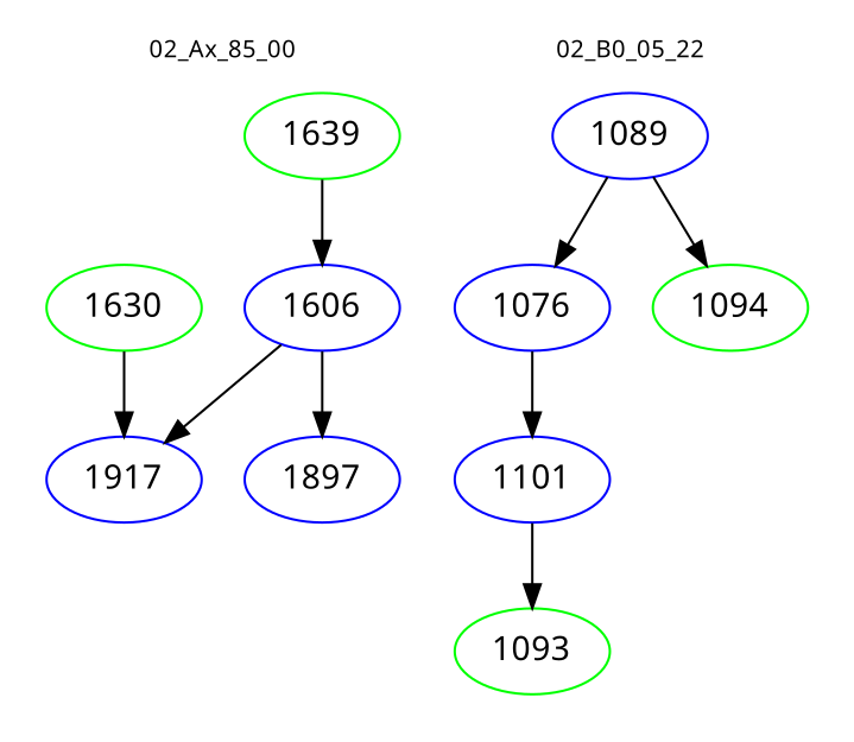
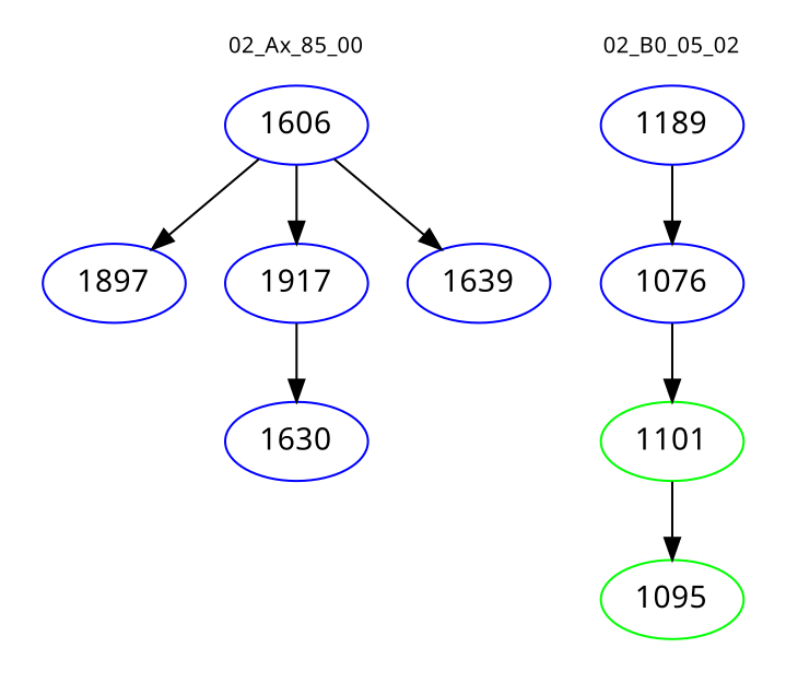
  digraph {
    fontname="Noto Sans"
    node [color=blue fontname="Noto Sans"]
    edge [color=black fontname="Noto Sans"]
    n1 [label=1606]
    n2 [label=1897]
    n3 [label=1917]
-   n4 [color=green label=1639]
-   n5 [color=green label=1630]
-   n6 [label=1089]
+   n4 [label=1639]
+   n5 [label=1630]
+   n6 [label=1189]
    n7 [label=1076]
-   n8 [color=green label=1094]
-   n9 [label=1101]
-   n10 [color=green label=1093]
+   n9 [color=green label=1101]
+   n10 [color=green label=1095]
    subgraph cluster_1 {
      color=white
      fontsize=10
      label="02_Ax_85_00"
      n1
      n2
      n3
      n4
      n5
    }
    subgraph cluster_2 {
      color=white
      fontsize=10
-     label="02_B0_05_22"
+     label="02_B0_05_02"
      n6
      n7
-     n8
      n9
      n10
    }
    n1 -> n2
    n1 -> n3
-   n4 -> n1
-   n5 -> n3
+   n1 -> n4
+   n3 -> n5
    n6 -> n7
-   n6 -> n8
    n7 -> n9
    n9 -> n10
  }
